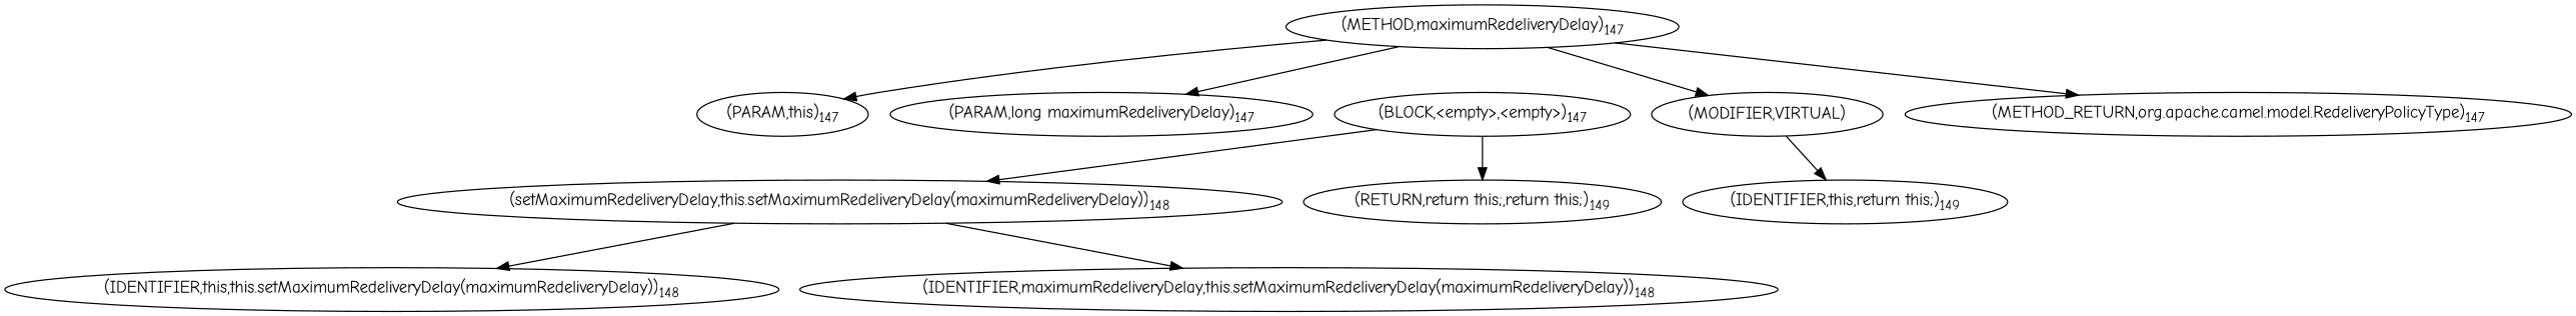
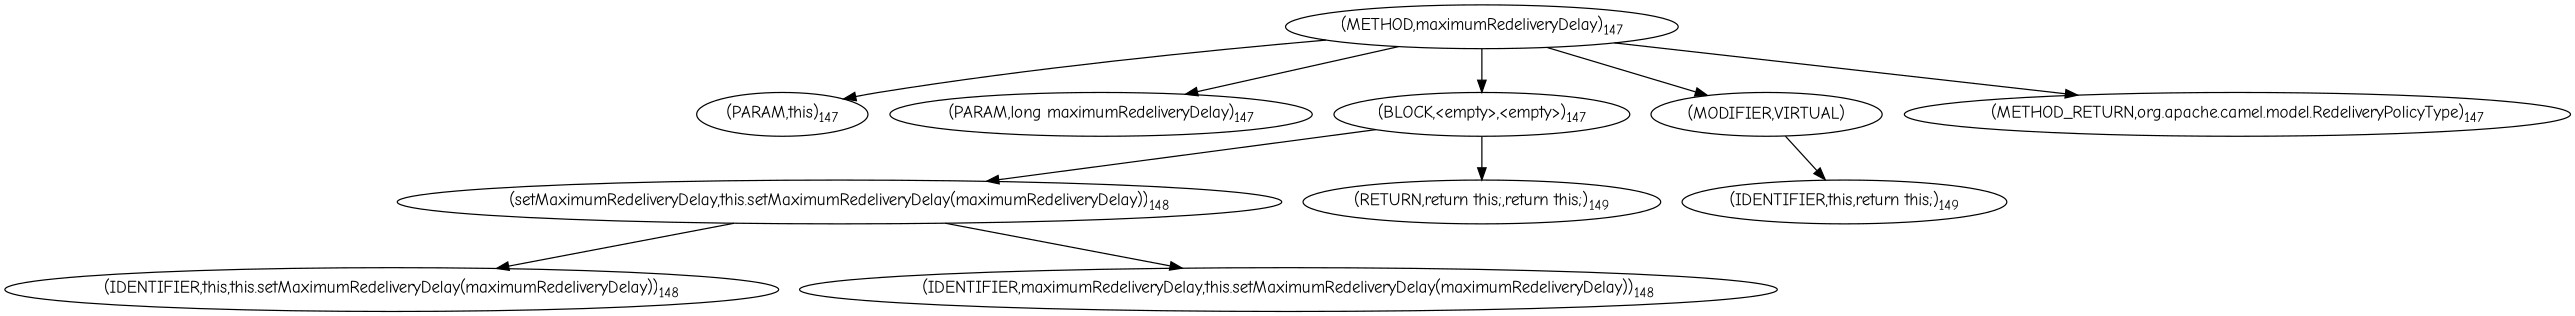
  digraph {
    fontname="Comic Neue"
    node [fontname="Comic Neue"]
    edge [fontname="Comic Neue"]
    n1 [label=<(METHOD,maximumRedeliveryDelay)<SUB>147</SUB>>]
    n2 [label=<(PARAM,this)<SUB>147</SUB>>]
    n3 [label=<(PARAM,long maximumRedeliveryDelay)<SUB>147</SUB>>]
    n4 [label=<(BLOCK,&lt;empty&gt;,&lt;empty&gt;)<SUB>147</SUB>>]
    n5 [label=<(MODIFIER,VIRTUAL)>]
    n6 [label=<(METHOD_RETURN,org.apache.camel.model.RedeliveryPolicyType)<SUB>147</SUB>>]
    n7 [label=<(setMaximumRedeliveryDelay,this.setMaximumRedeliveryDelay(maximumRedeliveryDelay))<SUB>148</SUB>>]
    n8 [label=<(RETURN,return this;,return this;)<SUB>149</SUB>>]
    n9 [label=<(IDENTIFIER,this,return this;)<SUB>149</SUB>>]
    n10 [label=<(IDENTIFIER,this,this.setMaximumRedeliveryDelay(maximumRedeliveryDelay))<SUB>148</SUB>>]
    n11 [label=<(IDENTIFIER,maximumRedeliveryDelay,this.setMaximumRedeliveryDelay(maximumRedeliveryDelay))<SUB>148</SUB>>]
    n1 -> n2
    n1 -> n3
+   n1 -> n4
    n1 -> n5
    n1 -> n6
    n4 -> n7
    n4 -> n8
    n5 -> n9
    n7 -> n10
    n7 -> n11
  }
